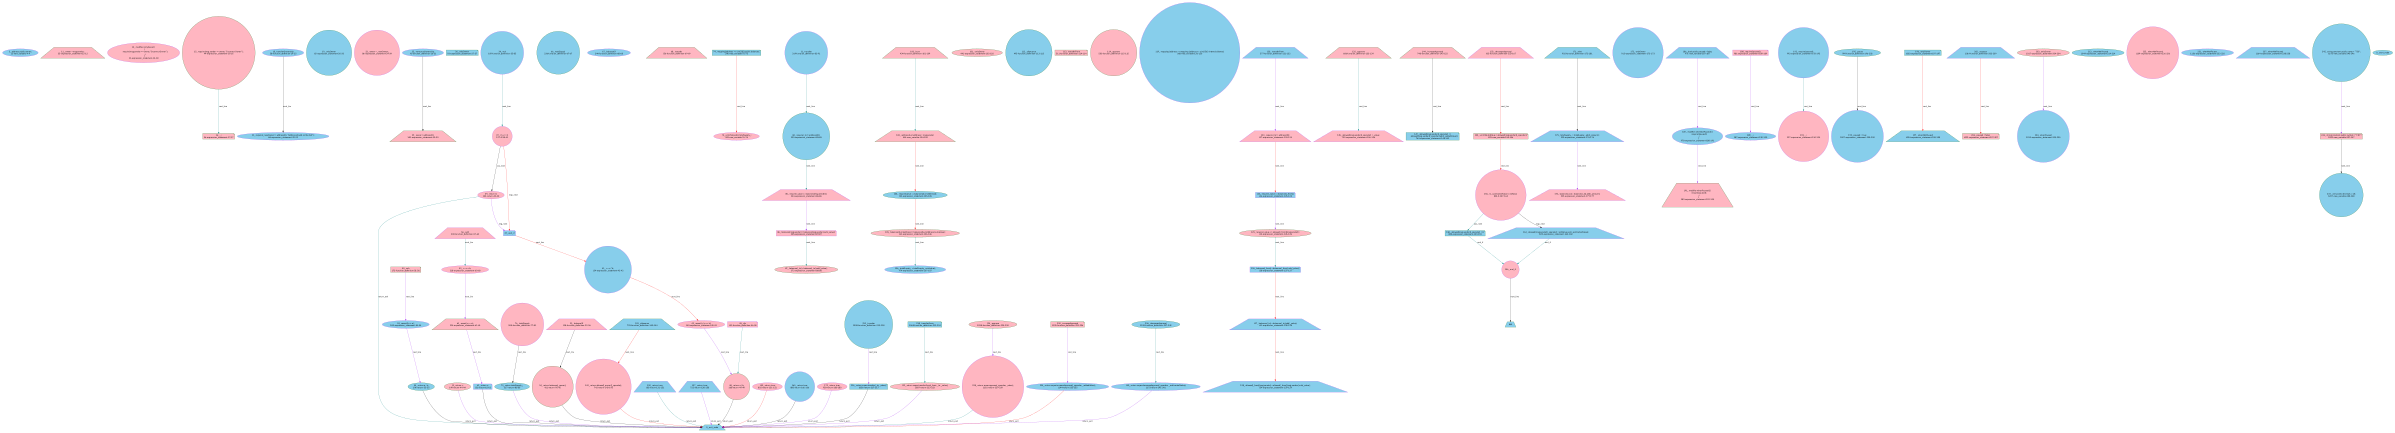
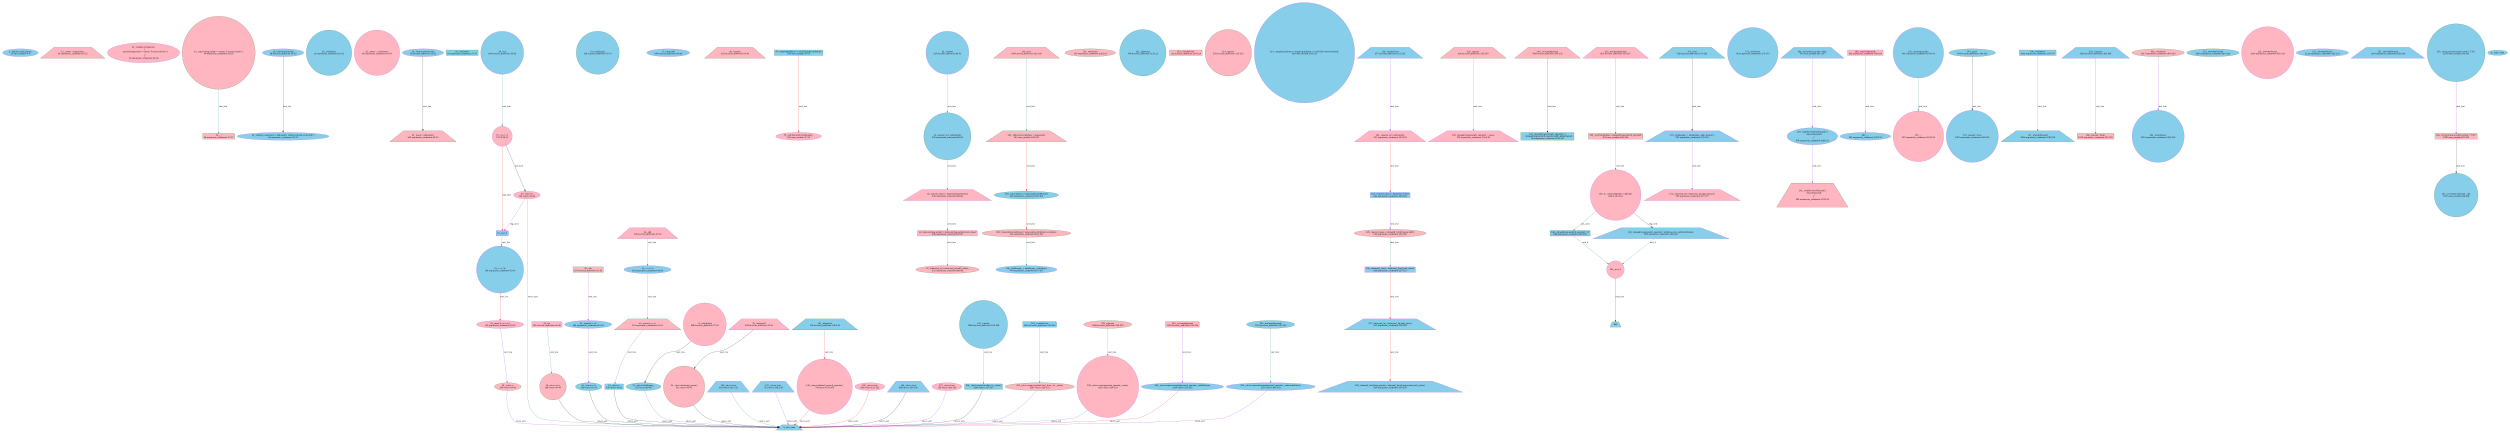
  digraph {
    fontname="IBM Plex Sans"
    node [color=purple fillcolor=skyblue fontname="IBM Plex Sans" shape=ellipse style=filled type_label=expression_statement]
    edge [color=purple controlflow_type=next_line edge_type=CFG_edge fontname="IBM Plex Sans"]
    n1 [label="3_ address public owner;\n12-new_variable-4-4" type_label=new_variable]
    n2 [color=darkgreen fillcolor=lightpink label="11_ owner = msg.sender;\n35-expression_statement-12-12" shape=trapezium]
    n3 [fillcolor=lightpink label="13_ modifier onlyOwner() \n    {\n        require(msg.sender == owner, \"Incorrect Owner\");\n        _;\n    }\n41-expression_statement-14-18"]
    n4 [color=darkgreen fillcolor=lightpink label="15_ require(msg.sender == owner, \"Incorrect Owner\");\n44-expression_statement-16-16" shape=circle]
    n5 [color=darkgreen fillcolor=lightpink label="16_ _;\n56-expression_statement-17-17" shape=note]
    n6 [label="18_ transferOwnership\n58-function_definition-19-25" type_label=function_definition]
    n7 [label="21_ require(_newOwner != address(0), \"Address should not be 0x0\");\n68-expression_statement-22-22"]
    n8 [color=darkgreen label="19_ onlyOwner\n65-expression_statement-20-20" shape=circle]
    n9 [fillcolor=lightpink label="23_ owner = _newOwner;\n86-expression_statement-24-24" shape=circle]
    n10 [label="25_ renounceOwnership\n90-function_definition-26-31" type_label=function_definition]
    n11 [color=darkgreen fillcolor=lightpink label="29_ owner = address(0);\n100-expression_statement-30-30" shape=trapezium]
    n12 [color=darkgreen label="26_ onlyOwner\n93-expression_statement-27-27" shape=note]
    n13 [label="34_ mul\n109-function_definition-35-85" shape=circle type_label=function_definition]
    n14 [fillcolor=lightpink label="37_ if_a == 0\n127-if-38-41" shape=circle type_label=if]
    n15 [label="37_ end_if" shape=note type_label=end_if]
    n16 [fillcolor=lightpink label="39_ return 0;\n132-return-40-40" type_label=return]
    n17 [label="41_ c = a * b;\n134-expression_statement-42-42" shape=circle]
    n18 [color=darkgreen label="0_ exit_node" shape=trapezium type_label=exit]
    n19 [fillcolor=lightpink label="42_ assert(c / a == b);\n140-expression_statement-43-43"]
    n20 [color=darkgreen fillcolor=lightpink label="43_ return c;\n149-return-44-44" type_label=return]
    n21 [fillcolor=lightpink label="45_ div\n151-function_definition-46-50" shape=note type_label=function_definition]
    n22 [color=darkgreen fillcolor=lightpink label="48_ return a / b;\n168-return-49-49" shape=circle type_label=return]
    n23 [color=darkgreen fillcolor=lightpink label="50_ sub\n172-function_definition-51-56" shape=note type_label=function_definition]
    n24 [label="53_ assert(b <= a);\n189-expression_statement-54-54"]
    n25 [color=darkgreen label="54_ return a - b;\n196-return-55-55" type_label=return]
    n26 [fillcolor=lightpink label="56_ add\n200-function_definition-57-63" shape=trapezium type_label=function_definition]
-   n27 [fillcolor=lightpink label="59_ c = a + b;\n218-expression_statement-60-60"]
+   n27 [label="59_ c = a + b;\n218-expression_statement-60-60"]
    n28 [color=darkgreen fillcolor=lightpink label="60_ assert(c >= a);\n224-expression_statement-61-61" shape=trapezium]
    n29 [label="61_ return c;\n231-return-62-62" shape=note type_label=return]
    n30 [color=darkgreen label="66_ totalSupply\n236-function_definition-67-67" shape=circle type_label=function_definition]
    n31 [label="67_ balanceOf\n244-function_definition-68-68" type_label=function_definition]
    n32 [color=darkgreen fillcolor=lightpink label="68_ transfer\n256-function_definition-69-69" shape=trapezium type_label=function_definition]
    n33 [color=darkgreen label="74_ mapping(address => uint256) public balances;\n296-new_variable-75-75" shape=note type_label=new_variable]
    n34 [fillcolor=lightpink label="75_ uint256 public totalSupply_;\n303-new_variable-76-76" type_label=new_variable]
    n35 [fillcolor=lightpink label="76_ totalSupply\n308-function_definition-77-81" shape=circle type_label=function_definition]
    n36 [color=darkgreen label="79_ return totalSupply_;\n317-return-80-80" type_label=return]
    n37 [label="81_ transfer\n319-function_definition-82-91" shape=circle type_label=function_definition]
    n38 [color=darkgreen label="84_ require(_to != address(0));\n335-expression_statement-85-85" shape=circle]
    n39 [fillcolor=lightpink label="85_ require(_value <= balances[msg.sender]);\n344-expression_statement-86-86" shape=trapezium]
    n40 [fillcolor=lightpink label="86_ balances[msg.sender] = balances[msg.sender].sub(_value);\n355-expression_statement-87-87" shape=note]
    n41 [color=darkgreen fillcolor=lightpink label="87_ balances[_to] = balances[_to].add(_value);\n372-expression_statement-88-88"]
    n42 [fillcolor=lightpink label="91_ balanceOf\n398-function_definition-92-96" shape=trapezium type_label=function_definition]
    n43 [color=darkgreen fillcolor=lightpink label="94_ return balances[_owner];\n411-return-95-95" shape=circle type_label=return]
    n44 [color=darkgreen fillcolor=lightpink label="100_ burn\n434-function_definition-101-109" shape=trapezium type_label=function_definition]
    n45 [color=darkgreen fillcolor=lightpink label="103_ address burnAddress = msg.sender;\n444-new_variable-104-104" shape=trapezium type_label=new_variable]
    n46 [color=darkgreen label="104_ require(value <= balances[burnAddress]);\n452-expression_statement-105-105"]
    n47 [color=darkgreen fillcolor=lightpink label="101_ onlyOwner\n441-expression_statement-102-102"]
    n48 [color=darkgreen fillcolor=lightpink label="105_ balances[burnAddress] = balances[burnAddress].sub(value);\n461-expression_statement-106-106"]
    n49 [label="106_ totalSupply_ = totalSupply_.sub(value);\n474-expression_statement-107-107"]
    n50 [color=darkgreen label="112_ allowance\n495-function_definition-113-113" shape=circle type_label=function_definition]
    n51 [color=darkgreen fillcolor=lightpink label="113_ transferFrom\n511-function_definition-114-114" shape=note type_label=function_definition]
    n52 [color=darkgreen fillcolor=lightpink label="114_ approve\n530-function_definition-115-115" shape=circle type_label=function_definition]
    n53 [label="119_ mapping (address => mapping (address => uint256)) internal allowed;\n568-new_variable-120-120" shape=circle type_label=new_variable]
    n54 [label="120_ transferFrom\n577-function_definition-121-132" shape=trapezium type_label=function_definition]
    n55 [fillcolor=lightpink label="123_ require(_to != address(0));\n597-expression_statement-124-124" shape=trapezium]
    n56 [label="124_ require(_value <= balances[_from]);\n606-expression_statement-125-125" shape=note]
    n57 [color=darkgreen fillcolor=lightpink label="125_ require(_value <= allowed[_from][msg.sender]);\n615-expression_statement-126-126"]
    n58 [label="126_ balances[_from] = balances[_from].sub(_value);\n628-expression_statement-127-127" shape=note]
    n59 [label="127_ balances[_to] = balances[_to].add(_value);\n641-expression_statement-128-128" shape=trapezium]
    n60 [label="128_ allowed[_from][msg.sender] = allowed[_from][msg.sender].sub(_value);\n654-expression_statement-129-129" shape=trapezium]
    n61 [label="130_ return true;\n683-return-131-131" shape=trapezium type_label=return]
    n62 [color=darkgreen fillcolor=lightpink label="132_ approve\n686-function_definition-133-139" shape=trapezium type_label=function_definition]
    n63 [fillcolor=lightpink label="135_ allowed[msg.sender][_spender] = _value;\n702-expression_statement-136-136" shape=trapezium]
    n64 [label="137_ return true;\n722-return-138-138" shape=trapezium type_label=return]
    n65 [color=darkgreen label="139_ allowance\n725-function_definition-140-144" shape=trapezium type_label=function_definition]
    n66 [fillcolor=lightpink label="142_ return allowed[_owner][_spender];\n742-return-143-143" shape=circle type_label=return]
    n67 [color=darkgreen fillcolor=lightpink label="144_ increaseApproval\n748-function_definition-145-152" shape=trapezium type_label=function_definition]
    n68 [color=darkgreen label="147_ allowed[msg.sender][_spender] = (\n        allowed[msg.sender][_spender].add(_addedValue));\n764-expression_statement-148-149" shape=note]
    n69 [fillcolor=lightpink label="150_ return true;\n802-return-151-151" type_label=return]
    n70 [fillcolor=lightpink label="152_ decreaseApproval\n805-function_definition-153-167" shape=trapezium type_label=function_definition]
    n71 [color=darkgreen fillcolor=lightpink label="155_ uint256 oldValue = allowed[msg.sender][_spender];\n821-new_variable-156-156" shape=note type_label=new_variable]
    n72 [fillcolor=lightpink label="156_ if__subtractedValue > oldValue\n833-if-157-164" shape=circle type_label=if]
    n73 [color=darkgreen label="158_ allowed[msg.sender][_spender] = 0;\n838-expression_statement-159-159" shape=note]
    n74 [label="162_ allowed[msg.sender][_spender] = oldValue.sub(_subtractedValue);\n849-expression_statement-163-163" shape=trapezium]
    n75 [fillcolor=lightpink label="156_ end_if" shape=circle type_label=end_if]
    864 [color=darkgreen shape=trapezium type_label=""]
-   n77 [label="165_ return true;\n880-return-166-166" shape=circle type_label=return]
+   n77 [label="165_ return true;\n880-return-166-166" shape=trapezium type_label=return]
    n78 [color=darkgreen label="171_ mint\n902-function_definition-172-181" shape=trapezium type_label=function_definition]
    n79 [label="175_ totalSupply_ = totalSupply_.add(_amount);\n920-expression_statement-176-176" shape=trapezium]
    n80 [fillcolor=lightpink label="176_ balances[_to] = balances[_to].add(_amount);\n929-expression_statement-177-177" shape=trapezium]
    n81 [label="172_ onlyOwner\n913-expression_statement-173-173" shape=circle]
    n82 [fillcolor=lightpink label="179_ return true;\n958-return-180-180" type_label=return]
    n83 [label="186_ bool public paused = false;\n971-new_variable-187-187" shape=trapezium type_label=new_variable]
    n84 [label="187_ modifier whenNotPaused() {\n        require(!paused);\n        _;\n    }\n978-expression_statement-188-191"]
    n85 [color=darkgreen fillcolor=lightpink label="191_ modifier whenPaused() {\n        require(paused);\n        _;\n    }\n989-expression_statement-192-195" shape=trapezium]
    n86 [fillcolor=lightpink label="188_ require(!paused);\n981-expression_statement-189-189" shape=note]
    n87 [label="189_ _;\n987-expression_statement-190-190"]
    n88 [label="192_ require(paused);\n992-expression_statement-193-193" shape=circle]
    n89 [fillcolor=lightpink label="193_ _;\n997-expression_statement-194-194" shape=circle]
    n90 [color=darkgreen label="195_ pause\n999-function_definition-196-202" type_label=function_definition]
    n91 [label="199_ paused = true;\n1007-expression_statement-200-200" shape=circle]
    n92 [color=darkgreen label="196_ onlyOwner\n1002-expression_statement-197-197" shape=note]
    n93 [color=darkgreen label="197_ whenNotPaused\n1004-expression_statement-198-198" shape=trapezium]
    n94 [label="202_ unpause\n1014-function_definition-203-209" shape=trapezium type_label=function_definition]
    n95 [color=darkgreen fillcolor=lightpink label="206_ paused = false;\n1022-expression_statement-207-207" shape=note]
    n96 [color=darkgreen fillcolor=lightpink label="203_ onlyOwner\n1017-expression_statement-204-204"]
    n97 [label="204_ whenPaused\n1019-expression_statement-205-205" shape=circle]
    n98 [color=darkgreen label="212_ transfer\n1038-function_definition-213-218" shape=circle type_label=function_definition]
    n99 [color=darkgreen label="216_ return super.transfer(_to, _value);\n1056-return-217-217" shape=note type_label=return]
    n100 [color=darkgreen label="213_ whenNotPaused\n1049-expression_statement-214-214"]
    n101 [color=darkgreen label="218_ transferFrom\n1065-function_definition-219-224" shape=note type_label=function_definition]
    n102 [color=darkgreen fillcolor=lightpink label="222_ return super.transferFrom(_from, _to, _value);\n1087-return-223-223" type_label=return]
    n103 [color=darkgreen fillcolor=lightpink label="224_ approve\n1098-function_definition-225-230" type_label=function_definition]
    n104 [fillcolor=lightpink label="228_ return super.approve(_spender, _value);\n1116-return-229-229" shape=circle type_label=return]
    n105 [fillcolor=lightpink label="225_ whenNotPaused\n1109-expression_statement-226-226" shape=circle]
    n106 [color=darkgreen fillcolor=lightpink label="230_ increaseApproval\n1125-function_definition-231-236" shape=note type_label=function_definition]
    n107 [label="234_ return super.increaseApproval(_spender, _addedValue);\n1144-return-235-235" type_label=return]
    n108 [label="231_ whenNotPaused\n1136-expression_statement-232-232"]
    n109 [color=darkgreen label="236_ decreaseApproval\n1153-function_definition-237-242" type_label=function_definition]
    n110 [label="240_ return super.decreaseApproval(_spender, _subtractedValue);\n1172-return-241-241" type_label=return]
    n111 [label="237_ whenNotPaused\n1164-expression_statement-238-238" shape=trapezium]
    n112 [color=darkgreen label="245_ string constant public name = \"T30\";\n1193-new_variable-246-246" shape=circle type_label=new_variable]
    n113 [color=darkgreen fillcolor=lightpink label="246_ string constant public symbol = \"T30\";\n1200-new_variable-247-247" shape=note type_label=new_variable]
    n114 [color=darkgreen label="247_ uint public decimals = 18;\n1207-new_variable-248-248" shape=circle type_label=new_variable]
    n115 [color=darkgreen label="0_ start_node" type_label=start]
    n4 -> n5 [color=teal label=next_line]
    n6 -> n7 [color=black label=next_line]
    n10 -> n11 [color=black label=next_line]
    n13 -> n14 [color=teal label=next_line]
    n14 -> n15 [color=red controlflow_type=neg_next label=neg_next]
    n14 -> n16 [color=black controlflow_type=pos_next label=pos_next]
    n15 -> n17 [color=red label=next_line]
    n16 -> n15 [controlflow_type=end_if label=neg_next]
    n16 -> n18 [color=teal controlflow_type=return_exit label=return_exit]
    n17 -> n19 [color=red label=next_line]
-   n19 -> n22 [label=next_line]
+   n19 -> n20 [label=next_line]
    n20 -> n18 [controlflow_type=return_exit label=return_exit]
    n21 -> n22 [color=teal label=next_line]
    n22 -> n18 [color=black controlflow_type=return_exit label=return_exit]
    n23 -> n24 [label=next_line]
    n24 -> n25 [label=next_line]
    n25 -> n18 [color=black controlflow_type=return_exit label=return_exit]
    n26 -> n27 [color=teal label=next_line]
    n27 -> n28 [label=next_line]
    n28 -> n29 [label=next_line]
    n29 -> n18 [color=black controlflow_type=return_exit label=return_exit]
    n33 -> n34 [color=red label=next_line]
    n35 -> n36 [color=black label=next_line]
    n36 -> n18 [controlflow_type=return_exit label=return_exit]
    n37 -> n38 [color=teal label=next_line]
    n38 -> n39 [color=teal label=next_line]
    n39 -> n40 [label=next_line]
    n40 -> n41 [color=teal label=next_line]
    n42 -> n43 [color=black label=next_line]
    n43 -> n18 [color=black controlflow_type=return_exit label=return_exit]
    n44 -> n45 [color=teal label=next_line]
    n45 -> n46 [color=red label=next_line]
    n46 -> n48 [color=red label=next_line]
    n48 -> n49 [color=teal label=next_line]
    n54 -> n55 [label=next_line]
    n55 -> n56 [color=red label=next_line]
    n56 -> n57 [label=next_line]
    n57 -> n58 [color=teal label=next_line]
    n58 -> n59 [color=red label=next_line]
    n59 -> n60 [color=red label=next_line]
    n61 -> n18 [color=teal controlflow_type=return_exit label=return_exit]
    n62 -> n63 [color=teal label=next_line]
    n64 -> n18 [controlflow_type=return_exit label=return_exit]
    n65 -> n66 [color=red label=next_line]
    n66 -> n18 [color=red controlflow_type=return_exit label=return_exit]
    n67 -> n68 [color=black label=next_line]
    n69 -> n18 [color=red controlflow_type=return_exit label=return_exit]
    n70 -> n71 [color=red label=next_line]
    n71 -> n72 [color=red label=next_line]
    n72 -> n73 [color=teal controlflow_type=pos_next label=pos_next]
    n72 -> n74 [color=black controlflow_type=neg_next label=neg_next]
    n73 -> n75 [color=teal controlflow_type=end_if label=end_if]
    n74 -> n75 [color=teal controlflow_type=end_if label=end_if]
    n75 -> 864 [color=black label=next_line]
    n77 -> n18 [color=black controlflow_type=return_exit label=return_exit]
    n78 -> n79 [color=black label=next_line]
    n79 -> n80 [label=next_line]
    n82 -> n18 [controlflow_type=return_exit label=return_exit]
    n83 -> n84 [label=next_line]
    n84 -> n85 [label=next_line]
    n86 -> n87 [label=next_line]
    n88 -> n89 [color=teal label=next_line]
    n90 -> n91 [color=black label=next_line]
    n92 -> n93 [color=red label=next_line]
    n94 -> n95 [color=red label=next_line]
    n96 -> n97 [label=next_line]
    n98 -> n99 [label=next_line]
    n99 -> n18 [color=black controlflow_type=return_exit label=return_exit]
    n101 -> n102 [color=teal label=next_line]
    n102 -> n18 [controlflow_type=return_exit label=return_exit]
    n103 -> n104 [label=next_line]
    n104 -> n18 [color=teal controlflow_type=return_exit label=return_exit]
    n106 -> n107 [label=next_line]
    n107 -> n18 [color=red controlflow_type=return_exit label=return_exit]
    n109 -> n110 [color=teal label=next_line]
    n110 -> n18 [controlflow_type=return_exit label=return_exit]
    n112 -> n113 [label=next_line]
    n113 -> n114 [color=black label=next_line]
  }
